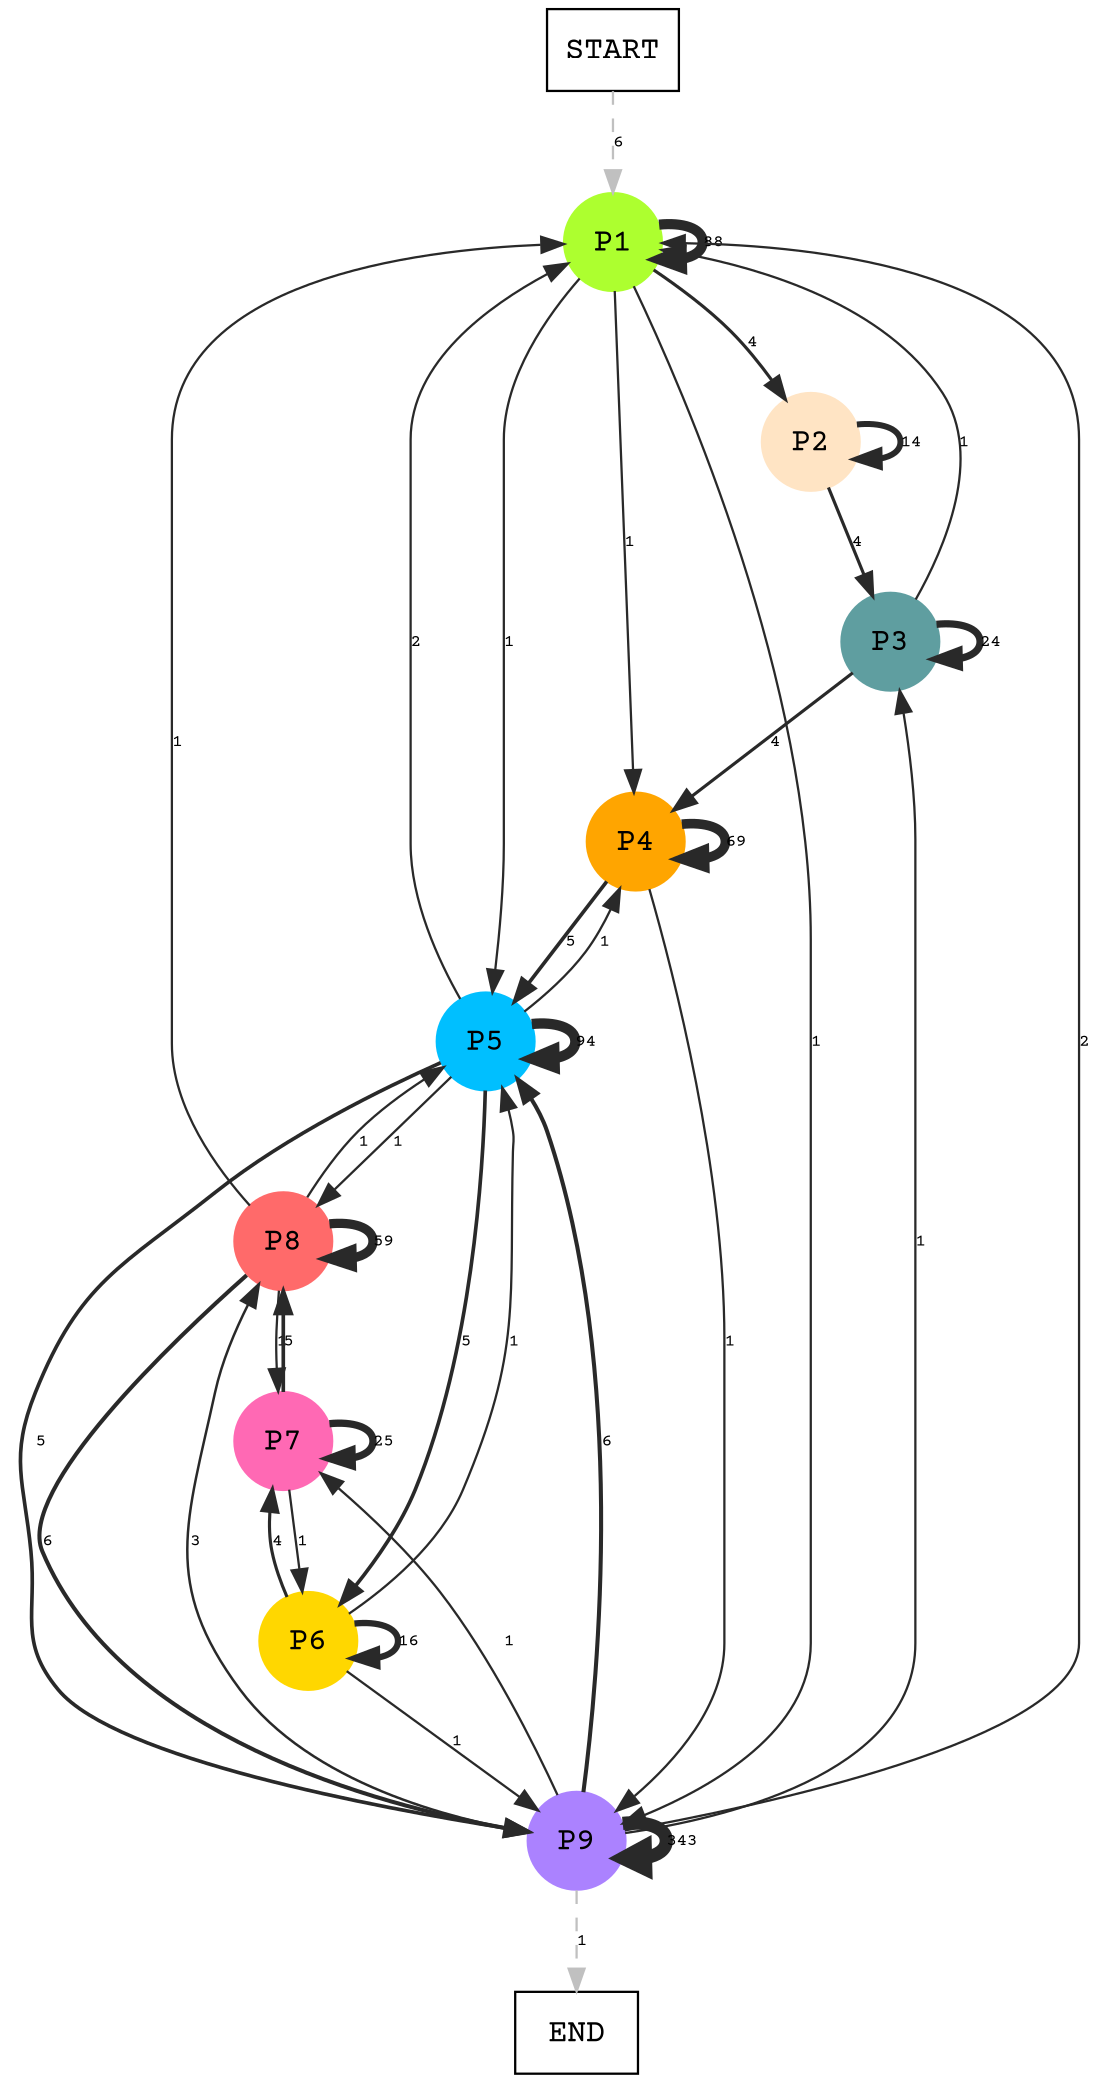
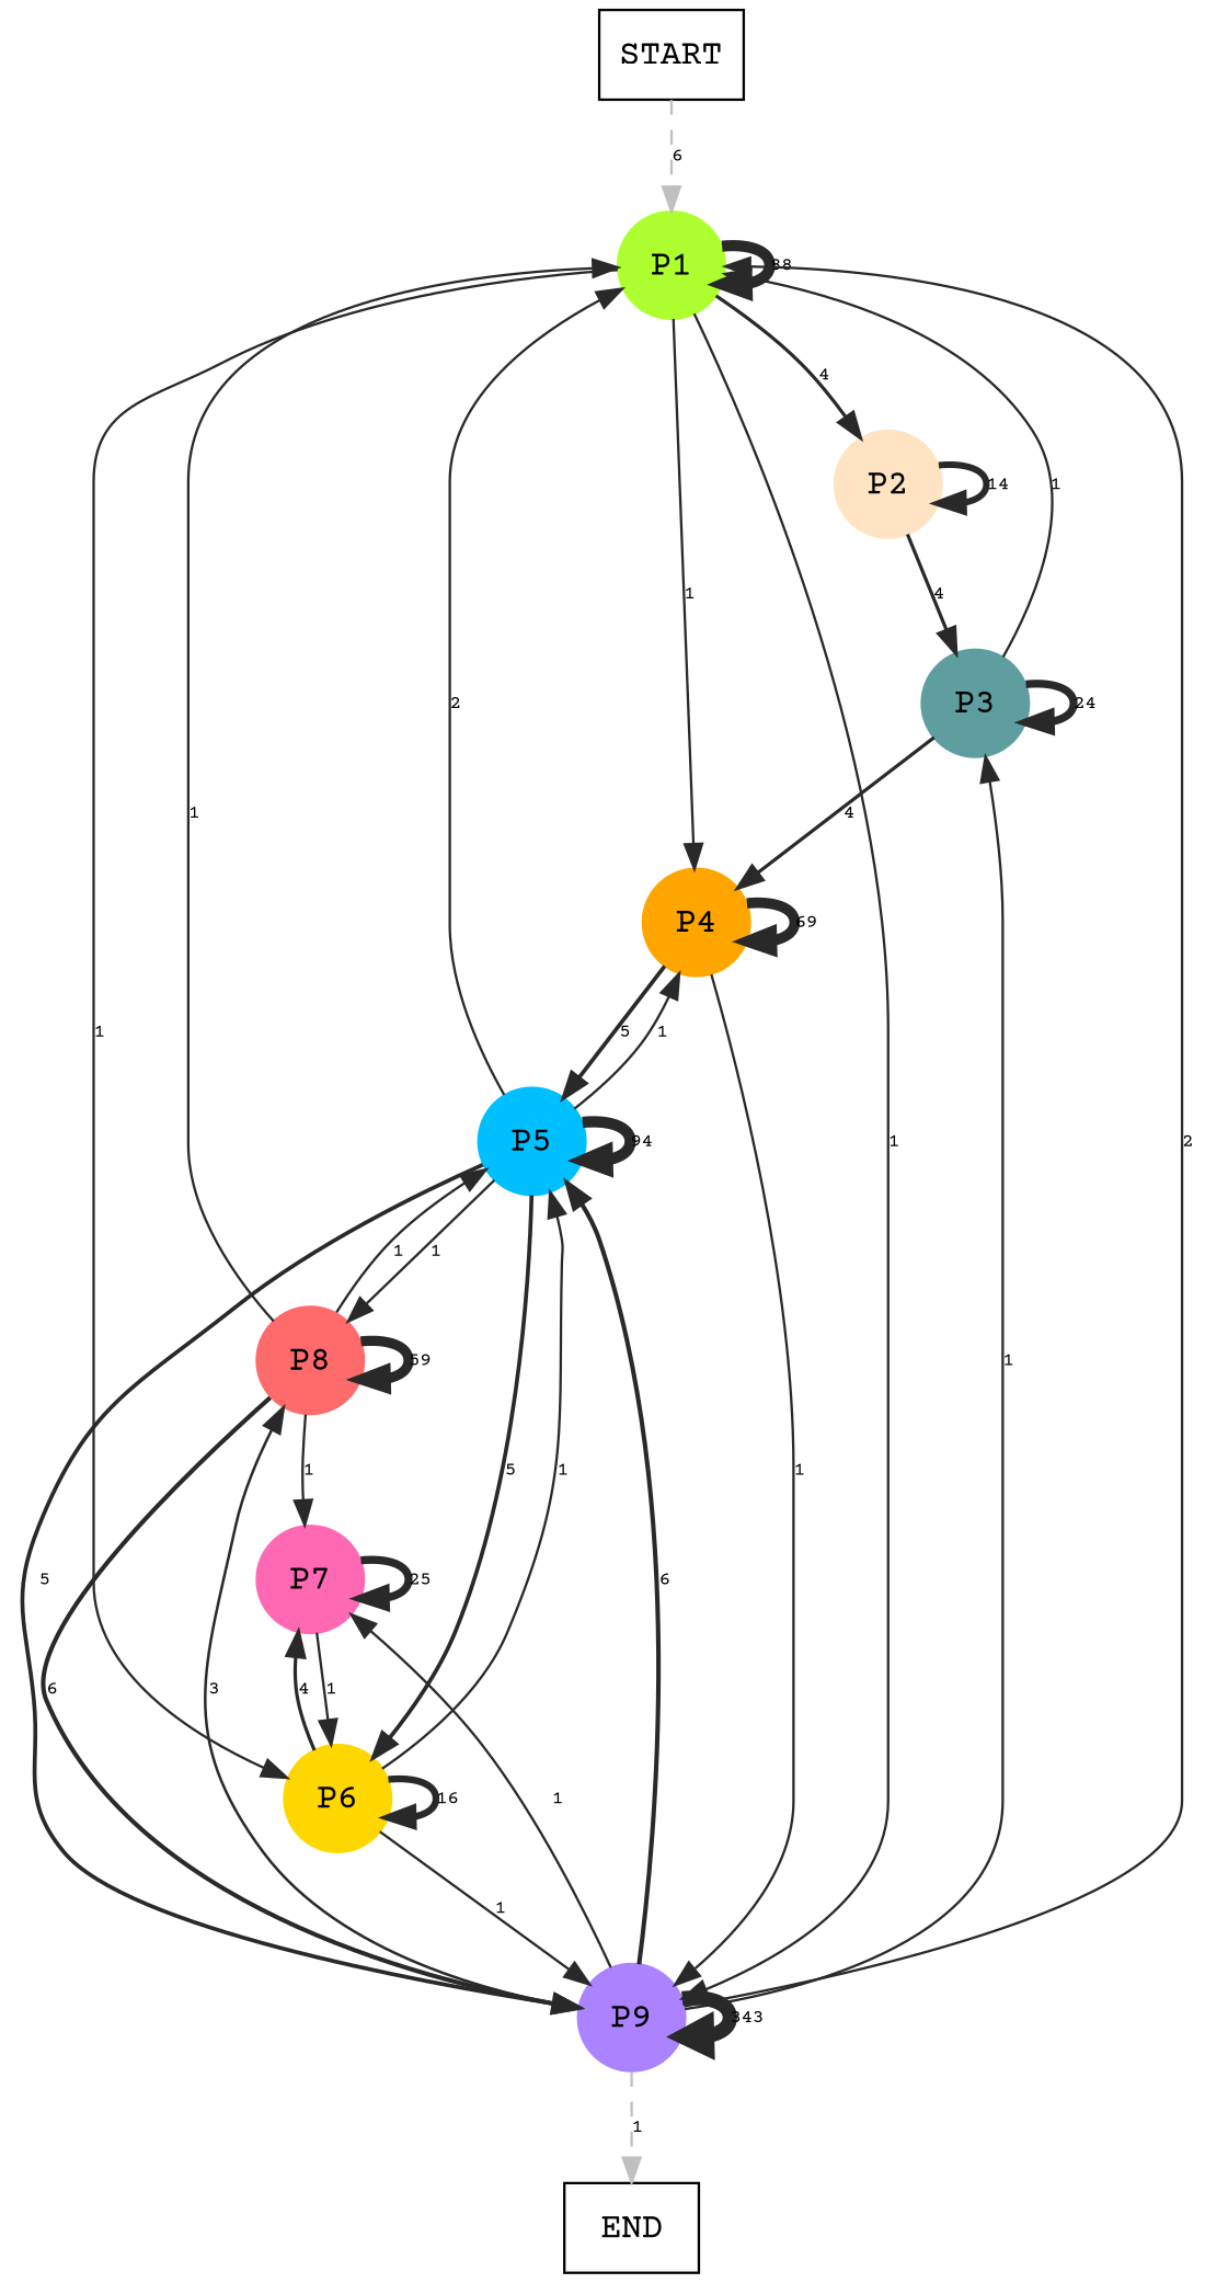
  digraph {
    fontname="Courier Prime"
    node [color=black fontname="Courier Prime" shape=circle style=filled]
    edge [color=grey16 fontname="Courier Prime" fontsize=8 labelfloat=false penwidth=1]
    P1 [color=greenyellow]
    P2 [color=bisque]
    P4 [color=orange]
    P5 [color=deepskyblue]
    P9 [color=mediumpurple1]
    P3 [color=cadetblue]
    P6 [color=gold]
    P8 [color=indianred1]
    P7 [color=hotpink]
    END [fillcolor=white shape=box]
    START [fillcolor=white shape=box]
    P1 -> P1 [label=88 penwidth=4.477336814478207]
    P1 -> P2 [label=4 penwidth=1.3862943611198906]
    P1 -> P4 [label=1]
-   P1 -> P5 [label=1]
+   P1 -> P6 [label=1]
    P1 -> P9 [label=1]
    P2 -> P2 [label=14 penwidth=2.6390573296152584]
    P2 -> P3 [label=4 penwidth=1.3862943611198906]
    P4 -> P4 [label=69 penwidth=4.23410650459726]
    P4 -> P5 [label=5 penwidth=1.6094379124341003]
    P4 -> P9 [label=1]
    P5 -> P1 [label=2]
    P5 -> P4 [label=1]
    P5 -> P5 [label=94 penwidth=4.543294782270004]
    P5 -> P9 [label=5 penwidth=1.6094379124341003]
    P5 -> P6 [label=5 penwidth=1.6094379124341003]
    P5 -> P8 [label=1]
    P9 -> P1 [label=2]
    P9 -> P5 [label=6 penwidth=1.791759469228055]
    P9 -> P9 [label=343 penwidth=5.8377304471659395]
    P9 -> P3 [label=1]
    P9 -> P8 [label=3 penwidth=1.0986122886681098]
    P9 -> P7 [label=1]
    P9 -> END [color=grey label=1 style=dashed penwidth=""]
    P3 -> P1 [label=1]
    P3 -> P4 [label=4 penwidth=1.3862943611198906]
    P3 -> P3 [label=24 penwidth=3.1780538303479458]
    P6 -> P5 [label=1]
    P6 -> P9 [label=1]
    P6 -> P6 [label=16 penwidth=2.772588722239781]
    P6 -> P7 [label=4 penwidth=1.3862943611198906]
    P8 -> P1 [label=1]
    P8 -> P5 [label=1]
    P8 -> P9 [label=6 penwidth=1.791759469228055]
    P8 -> P8 [label=59 penwidth=4.07753744390572]
    P8 -> P7 [label=1]
    P7 -> P6 [label=1]
-   P7 -> P8 [label=5 penwidth=1.6094379124341003]
    P7 -> P7 [label=25 penwidth=3.2188758248682006]
    START -> P1 [color=grey label=6 style=dashed penwidth=""]
  }
